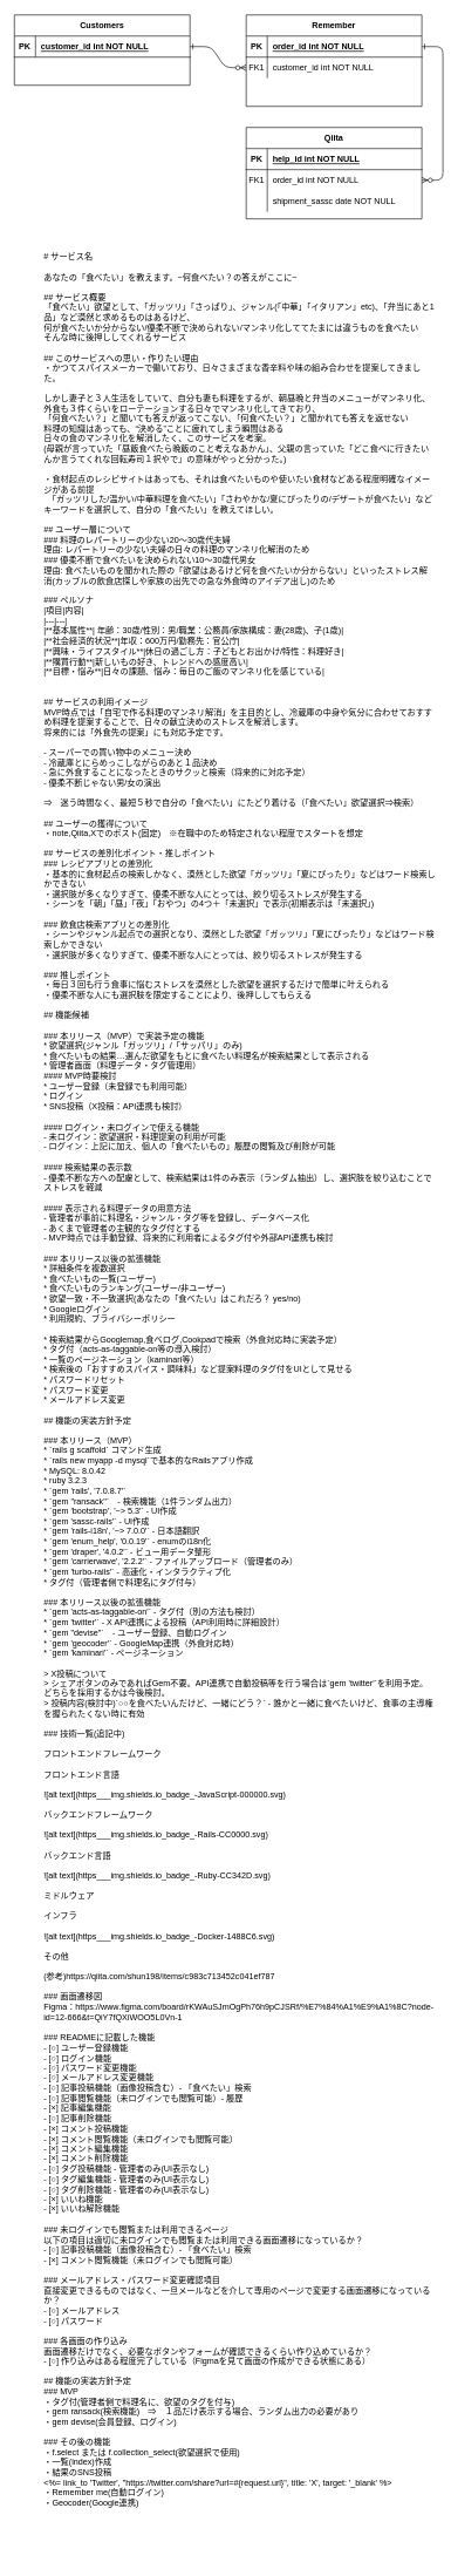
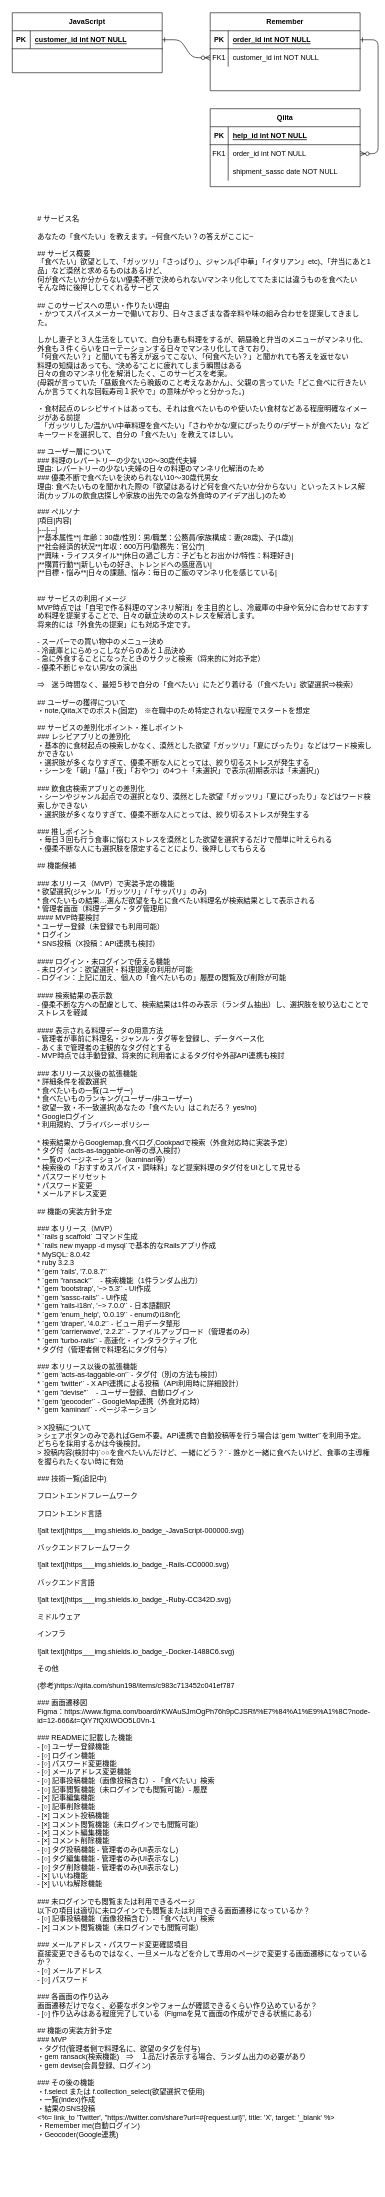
  <mxCell id="0" />
  <mxCell id="1" parent="0" />
  <mxCell id="2" value="" style="edgeStyle=entityRelationEdgeStyle;endArrow=ERzeroToMany;startArrow=ERone;endFill=1;startFill=0;" parent="1" source="24" target="8" edge="1"><mxGeometry width="100" height="100" relative="1" as="geometry"><mxPoint x="240" y="620" as="sourcePoint" /><mxPoint x="340" y="520" as="targetPoint" /></mxGeometry></mxCell>
  <mxCell id="3" value="" style="edgeStyle=entityRelationEdgeStyle;endArrow=ERzeroToMany;startArrow=ERone;endFill=1;startFill=0;" parent="1" source="5" target="17" edge="1"><mxGeometry width="100" height="100" relative="1" as="geometry"><mxPoint x="300" y="80" as="sourcePoint" /><mxPoint x="360" y="105" as="targetPoint" /></mxGeometry></mxCell>
  <mxCell id="4" value="Remember" style="shape=table;startSize=30;container=1;collapsible=1;childLayout=tableLayout;fixedRows=1;rowLines=0;fontStyle=1;align=center;resizeLast=1;" parent="1" vertex="1"><mxGeometry x="350" y="20" width="250" height="130" as="geometry" /></mxCell>
  <mxCell id="5" value="" style="shape=partialRectangle;collapsible=0;dropTarget=0;pointerEvents=0;fillColor=none;points=[[0,0.5],[1,0.5]];portConstraint=eastwest;top=0;left=0;right=0;bottom=1;" parent="4" vertex="1"><mxGeometry y="30" width="250" height="30" as="geometry" /></mxCell>
  <mxCell id="6" value="PK" style="shape=partialRectangle;overflow=hidden;connectable=0;fillColor=none;top=0;left=0;bottom=0;right=0;fontStyle=1;" parent="5" vertex="1"><mxGeometry width="30" height="30" as="geometry" /></mxCell>
  <mxCell id="7" value="order_id int NOT NULL " style="shape=partialRectangle;overflow=hidden;connectable=0;fillColor=none;top=0;left=0;bottom=0;right=0;align=left;spacingLeft=6;fontStyle=5;" parent="5" vertex="1"><mxGeometry x="30" width="220" height="30" as="geometry" /></mxCell>
  <mxCell id="8" value="" style="shape=partialRectangle;collapsible=0;dropTarget=0;pointerEvents=0;fillColor=none;points=[[0,0.5],[1,0.5]];portConstraint=eastwest;top=0;left=0;right=0;bottom=0;" parent="4" vertex="1"><mxGeometry y="60" width="250" height="30" as="geometry" /></mxCell>
  <mxCell id="9" value="FK1" style="shape=partialRectangle;overflow=hidden;connectable=0;fillColor=none;top=0;left=0;bottom=0;right=0;" parent="8" vertex="1"><mxGeometry width="30" height="30" as="geometry" /></mxCell>
  <mxCell id="10" value="customer_id int NOT NULL" style="shape=partialRectangle;overflow=hidden;connectable=0;fillColor=none;top=0;left=0;bottom=0;right=0;align=left;spacingLeft=6;" parent="8" vertex="1"><mxGeometry x="30" width="220" height="30" as="geometry" /></mxCell>
  <mxCell id="11" value="" style="shape=partialRectangle;collapsible=0;dropTarget=0;pointerEvents=0;fillColor=none;points=[[0,0.5],[1,0.5]];portConstraint=eastwest;top=0;left=0;right=0;bottom=0;" parent="4" vertex="1"><mxGeometry y="90" width="250" height="30" as="geometry" /></mxCell>
  <mxCell id="12" value="" style="shape=partialRectangle;overflow=hidden;connectable=0;fillColor=none;top=0;left=0;bottom=0;right=0;" parent="11" vertex="1"><mxGeometry width="30" height="30" as="geometry" /></mxCell>
  <mxCell id="13" value="Qiita" style="shape=table;startSize=30;container=1;collapsible=1;childLayout=tableLayout;fixedRows=1;rowLines=0;fontStyle=1;align=center;resizeLast=1;" parent="1" vertex="1"><mxGeometry x="350" y="180" width="250" height="130" as="geometry" /></mxCell>
  <mxCell id="14" value="" style="shape=partialRectangle;collapsible=0;dropTarget=0;pointerEvents=0;fillColor=none;points=[[0,0.5],[1,0.5]];portConstraint=eastwest;top=0;left=0;right=0;bottom=1;" parent="13" vertex="1"><mxGeometry y="30" width="250" height="30" as="geometry" /></mxCell>
  <mxCell id="15" value="PK" style="shape=partialRectangle;overflow=hidden;connectable=0;fillColor=none;top=0;left=0;bottom=0;right=0;fontStyle=1;" parent="14" vertex="1"><mxGeometry width="30" height="30" as="geometry" /></mxCell>
  <mxCell id="16" value="help_id int NOT NULL " style="shape=partialRectangle;overflow=hidden;connectable=0;fillColor=none;top=0;left=0;bottom=0;right=0;align=left;spacingLeft=6;fontStyle=5;" parent="14" vertex="1"><mxGeometry x="30" width="220" height="30" as="geometry" /></mxCell>
  <mxCell id="17" value="" style="shape=partialRectangle;collapsible=0;dropTarget=0;pointerEvents=0;fillColor=none;points=[[0,0.5],[1,0.5]];portConstraint=eastwest;top=0;left=0;right=0;bottom=0;" parent="13" vertex="1"><mxGeometry y="60" width="250" height="30" as="geometry" /></mxCell>
  <mxCell id="18" value="FK1" style="shape=partialRectangle;overflow=hidden;connectable=0;fillColor=none;top=0;left=0;bottom=0;right=0;" parent="17" vertex="1"><mxGeometry width="30" height="30" as="geometry" /></mxCell>
  <mxCell id="19" value="order_id int NOT NULL" style="shape=partialRectangle;overflow=hidden;connectable=0;fillColor=none;top=0;left=0;bottom=0;right=0;align=left;spacingLeft=6;" parent="17" vertex="1"><mxGeometry x="30" width="220" height="30" as="geometry" /></mxCell>
  <mxCell id="20" value="" style="shape=partialRectangle;collapsible=0;dropTarget=0;pointerEvents=0;fillColor=none;points=[[0,0.5],[1,0.5]];portConstraint=eastwest;top=0;left=0;right=0;bottom=0;" parent="13" vertex="1"><mxGeometry y="90" width="250" height="30" as="geometry" /></mxCell>
  <mxCell id="21" value="" style="shape=partialRectangle;overflow=hidden;connectable=0;fillColor=none;top=0;left=0;bottom=0;right=0;" parent="20" vertex="1"><mxGeometry width="30" height="30" as="geometry" /></mxCell>
  <mxCell id="22" value="shipment_sassc date NOT NULL" style="shape=partialRectangle;overflow=hidden;connectable=0;fillColor=none;top=0;left=0;bottom=0;right=0;align=left;spacingLeft=6;" parent="20" vertex="1"><mxGeometry x="30" width="220" height="30" as="geometry" /></mxCell>
- <mxCell id="23" value="Customers" style="shape=table;startSize=30;container=1;collapsible=1;childLayout=tableLayout;fixedRows=1;rowLines=0;fontStyle=1;align=center;resizeLast=1;" parent="1" vertex="1"><mxGeometry x="20" y="20" width="250" height="100" as="geometry" /></mxCell>
+ <mxCell id="23" value="JavaScript" style="shape=table;startSize=30;container=1;collapsible=1;childLayout=tableLayout;fixedRows=1;rowLines=0;fontStyle=1;align=center;resizeLast=1;" parent="1" vertex="1"><mxGeometry x="20" y="20" width="250" height="100" as="geometry" /></mxCell>
  <mxCell id="24" value="" style="shape=partialRectangle;collapsible=0;dropTarget=0;pointerEvents=0;fillColor=none;points=[[0,0.5],[1,0.5]];portConstraint=eastwest;top=0;left=0;right=0;bottom=1;" parent="23" vertex="1"><mxGeometry y="30" width="250" height="30" as="geometry" /></mxCell>
  <mxCell id="25" value="PK" style="shape=partialRectangle;overflow=hidden;connectable=0;fillColor=none;top=0;left=0;bottom=0;right=0;fontStyle=1;" parent="24" vertex="1"><mxGeometry width="30" height="30" as="geometry" /></mxCell>
  <mxCell id="26" value="customer_id int NOT NULL " style="shape=partialRectangle;overflow=hidden;connectable=0;fillColor=none;top=0;left=0;bottom=0;right=0;align=left;spacingLeft=6;fontStyle=5;" parent="24" vertex="1"><mxGeometry x="30" width="220" height="30" as="geometry" /></mxCell>
  <mxCell id="27" value="" style="shape=partialRectangle;collapsible=0;dropTarget=0;pointerEvents=0;fillColor=none;points=[[0,0.5],[1,0.5]];portConstraint=eastwest;top=0;left=0;right=0;bottom=0;" parent="23" vertex="1"><mxGeometry y="60" width="250" height="30" as="geometry" /></mxCell>
  <mxCell id="28" value="" style="shape=partialRectangle;overflow=hidden;connectable=0;fillColor=none;top=0;left=0;bottom=0;right=0;" parent="27" vertex="1"><mxGeometry width="30" height="30" as="geometry" /></mxCell>
  <mxCell id="29" value="# サービス名&#10;&#10;あなたの「食べたい」を教えます。~何食べたい？の答えがここに~&#10;&#10;## サービス概要&#10;「食べたい」欲望として、「ガッツリ」「さっぱり」、ジャンル(「中華」「イタリアン」etc)、「弁当にあと1品」など漠然と求めるものはあるけど、&#10;何が食べたいか分からない/優柔不断で決められない/マンネリ化しててたまには違うものを食べたい&#10;そんな時に後押ししてくれるサービス&#10;&#10;## このサービスへの思い・作りたい理由&#10;・かつてスパイスメーカーで働いており、日々さまざまな香辛料や味の組み合わせを提案してきました。&#10;&#10;  しかし妻子と３人生活をしていて、自分も妻も料理をするが、朝昼晩と弁当のメニューがマンネリ化、&#10;  外食も３件くらいをローテーションする日々でマンネリ化してきており、&#10;  「何食べたい？」と聞いても答えが返ってこない、「何食べたい？」と聞かれても答えを返せない&#10;  料理の知識はあっても、“決める”ことに疲れてしまう瞬間はある&#10;  日々の食のマンネリ化を解消したく、このサービスを考案。&#10;  (母親が言っていた「昼飯食べたら晩飯のこと考えなあかん」、父親の言っていた「どこ食べに行きたいんか言うてくれな回転寿司１択やで」の意味がやっと分かった。)&#10;&#10;・食材起点のレシピサイトはあっても、それは食べたいものや使いたい食材などある程度明確なイメージがある前提&#10;　「ガッツリした/温かい/中華料理を食べたい」「さわやかな/夏にぴったりの/デザートが食べたい」などキーワードを選択して、自分の「食べたい」を教えてほしい。&#10;&#10;## ユーザー層について&#10;### 料理のレパートリーの少ない20～30歳代夫婦&#10;理由: レパートリーの少ない夫婦の日々の料理のマンネリ化解消のため&#10;### 優柔不断で食べたいを決められない10～30歳代男女&#10;理由: 食べたいものを聞かれた際の「欲望はあるけど何を食べたいか分からない」といったストレス解消(カップルの飲食店探しや家族の出先での急な外食時のアイデア出し)のため&#10;&#10;### ペルソナ&#10;|項目|内容|&#10;|---|---|&#10;|**基本属性**| 年齢：30歳/性別：男/職業：公務員/家族構成：妻(28歳)、子(1歳)|&#10;|**社会経済的状況**|年収：600万円/勤務先：官公庁|&#10;|**興味・ライフスタイル**|休日の過ごし方：子どもとお出かけ/特性：料理好き|&#10;|**購買行動**|新しいもの好き、トレンドへの感度高い|&#10;|**目標・悩み**|日々の課題、悩み：毎日のご飯のマンネリ化を感じている|&#10;&#10;&#10;## サービスの利用イメージ&#10;MVP時点では「自宅で作る料理のマンネリ解消」を主目的とし、冷蔵庫の中身や気分に合わせておすすめ料理を提案することで、日々の献立決めのストレスを解消します。&#10;将来的には「外食先の提案」にも対応予定です。&#10;&#10;- スーパーでの買い物中のメニュー決め&#10;- 冷蔵庫とにらめっこしながらのあと１品決め&#10;- 急に外食することになったときのサクッと検索（将来的に対応予定）&#10;- 優柔不断じゃない男/女の演出&#10;&#10;⇒　迷う時間なく、最短５秒で自分の「食べたい」にたどり着ける（「食べたい」欲望選択⇒検索）&#10;&#10;## ユーザーの獲得について&#10;・note,Qiita,Xでのポスト(固定)　※在職中のため特定されない程度でスタートを想定&#10;&#10;## サービスの差別化ポイント・推しポイント&#10;### レシピアプリとの差別化&#10;・基本的に食材起点の検索しかなく、漠然とした欲望「ガッツリ」「夏にぴったり」などはワード検索しかできない&#10;・選択肢が多くなりすぎて、優柔不断な人にとっては、絞り切るストレスが発生する&#10;・シーンを「朝」「昼」「夜」「おやつ」の4つ＋「未選択」で表示(初期表示は「未選択」)&#10;&#10;### 飲食店検索アプリとの差別化&#10;・シーンやジャンル起点での選択となり、漠然とした欲望「ガッツリ」「夏にぴったり」などはワード検索しかできない&#10;・選択肢が多くなりすぎて、優柔不断な人にとっては、絞り切るストレスが発生する&#10;&#10;### 推しポイント&#10;・毎日３回も行う食事に悩むストレスを漠然とした欲望を選択するだけで簡単に叶えられる&#10;・優柔不断な人にも選択肢を限定することにより、後押ししてもらえる&#10;&#10;## 機能候補&#10;&#10;### 本リリース（MVP）で実装予定の機能&#10;* 欲望選択(ジャンル「ガッツリ」/「サッパリ」のみ)&#10;* 食べたいもの結果…選んだ欲望をもとに食べたい料理名が検索結果として表示される&#10;* 管理者画面（料理データ・タグ管理用）&#10;#### MVP時要検討&#10;* ユーザー登録（未登録でも利用可能）&#10;* ログイン&#10;* SNS投稿（X投稿：API連携も検討）&#10;&#10;#### ログイン・未ログインで使える機能&#10;- 未ログイン：欲望選択・料理提案の利用が可能&#10;- ログイン：上記に加え、個人の「食べたいもの」履歴の閲覧及び削除が可能&#10;&#10;#### 検索結果の表示数&#10;- 優柔不断な方への配慮として、検索結果は1件のみ表示（ランダム抽出）し、選択肢を絞り込むことでストレスを軽減&#10;&#10;#### 表示される料理データの用意方法&#10;- 管理者が事前に料理名・ジャンル・タグ等を登録し、データベース化&#10;- あくまで管理者の主観的なタグ付とする&#10;- MVP時点では手動登録、将来的に利用者によるタグ付や外部API連携も検討&#10;&#10;### 本リリース以後の拡張機能&#10;* 詳細条件を複数選択&#10;* 食べたいもの一覧(ユーザー)&#10;* 食べたいものランキング(ユーザー/非ユーザー)&#10;* 欲望一致・不一致選択(あなたの「食べたい」はこれだろ？ yes/no)&#10;* Googleログイン&#10;* 利用規約、プライバシーポリシー&#10;&#10;* 検索結果からGooglemap,食べログ,Cookpadで検索（外食対応時に実装予定）&#10;* タグ付（acts-as-taggable-on等の導入検討）&#10;* 一覧のページネーション（kaminari等）&#10;* 検索後の「おすすめスパイス・調味料」など提案料理のタグ付をUIとして見せる&#10;* パスワードリセット&#10;* パスワード変更&#10;* メールアドレス変更&#10;&#10;## 機能の実装方針予定&#10;&#10;### 本リリース（MVP）&#10;* `rails g scaffold` コマンド生成&#10;* `rails new myapp -d mysql`で基本的なRailsアプリ作成&#10;* MySQL: 8.0.42&#10;* ruby 3.2.3&#10;* `gem 'rails', '7.0.8.7'`&#10;* `gem &quot;ransack&quot;`　- 検索機能（1件ランダム出力）&#10;* `gem 'bootstrap', '~&amp;gt; 5.3'` - UI作成&#10;* `gem 'sassc-rails'` - UI作成&#10;* `gem 'rails-i18n', '~&amp;gt; 7.0.0'` - 日本語翻訳&#10;* `gem 'enum_help', '0.0.19'` - enumのi18n化&#10;* `gem 'draper', '4.0.2'` - ビュー用データ整形&#10;* `gem 'carrierwave', '2.2.2'` - ファイルアップロード（管理者のみ）&#10;* `gem 'turbo-rails'` - 高速化・インタラクティブ化&#10;* タグ付（管理者側で料理名にタグ付与）&#10;&#10;### 本リリース以後の拡張機能&#10;* `gem 'acts-as-taggable-on'` - タグ付（別の方法も検討）&#10;* `gem 'twitter'` - X API連携による投稿（API利用時に詳細設計）&#10;* `gem &quot;devise&quot;`　- ユーザー登録、自動ログイン&#10;* `gem 'geocoder'` - GoogleMap連携（外食対応時）&#10;* `gem 'kaminari'` - ページネーション&#10;&#10;&amp;gt; X投稿について&#10;&amp;gt; シェアボタンのみであればGem不要。API連携で自動投稿等を行う場合は`gem 'twitter'`を利用予定。どちらを採用するかは今後検討。&#10;&amp;gt; 投稿内容(検討中)`○○を食べたいんだけど、一緒にどう？` - 誰かと一緒に食べたいけど、食事の主導権を握られたくない時に有効&#10;&#10;### 技術一覧(追記中)&#10;&#10;フロントエンドフレームワーク&#10;&#10;フロントエンド言語&#10;&#10;![alt text](https___img.shields.io_badge_-JavaScript-000000.svg)&#10;&#10;バックエンドフレームワーク&#10;&#10;![alt text](https___img.shields.io_badge_-Rails-CC0000.svg)&#10;&#10;バックエンド言語&#10;&#10;![alt text](https___img.shields.io_badge_-Ruby-CC342D.svg)&#10;&#10;ミドルウェア&#10;&#10;インフラ&#10;&#10;![alt text](https___img.shields.io_badge_-Docker-1488C6.svg)&#10;&#10;その他&#10;&#10;(参考)https://qiita.com/shun198/items/c983c713452c041ef787&#10;&#10;### 画面遷移図&#10;Figma：https://www.figma.com/board/rKWAuSJmOgPh76h9pCJSRf/%E7%84%A1%E9%A1%8C?node-id=12-666&amp;amp;t=QiY7fQXiWOO5L0Vn-1&#10;&#10;### READMEに記載した機能&#10;- [○] ユーザー登録機能&#10;- [○] ログイン機能&#10;- [○] パスワード変更機能&#10;- [○] メールアドレス変更機能&#10;- [○] 記事投稿機能（画像投稿含む）- 「食べたい」検索&#10;- [○] 記事閲覧機能（未ログインでも閲覧可能）- 履歴&#10;- [×] 記事編集機能&#10;- [○] 記事削除機能&#10;- [×] コメント投稿機能&#10;- [×] コメント閲覧機能（未ログインでも閲覧可能）&#10;- [×] コメント編集機能&#10;- [×] コメント削除機能&#10;- [○] タグ投稿機能 - 管理者のみ(UI表示なし)&#10;- [○] タグ編集機能 - 管理者のみ(UI表示なし)&#10;- [○] タグ削除機能 - 管理者のみ(UI表示なし)&#10;- [×] いいね機能&#10;- [×] いいね解除機能&#10;&#10;### 未ログインでも閲覧または利用できるページ&#10;以下の項目は適切に未ログインでも閲覧または利用できる画面遷移になっているか？&#10;- [○] 記事投稿機能（画像投稿含む）- 「食べたい」検索&#10;- [×] コメント閲覧機能（未ログインでも閲覧可能）&#10;&#10;### メールアドレス・パスワード変更確認項目&#10;直接変更できるものではなく、一旦メールなどを介して専用のページで変更する画面遷移になっているか？&#10;- [○] メールアドレス&#10;- [○] パスワード&#10;&#10;### 各画面の作り込み&#10;画面遷移だけでなく、必要なボタンやフォームが確認できるくらい作り込めているか？&#10;- [○] 作り込みはある程度完了している（Figmaを見て画面の作成ができる状態にある）&#10;&#10;## 機能の実装方針予定&#10;### MVP&#10;・タグ付(管理者側で料理名に、欲望のタグを付与)&#10;・gem ransack(検索機能)　⇒　１品だけ表示する場合、ランダム出力の必要があり&#10;・gem devise(会員登録、ログイン)&#10;&#10;### その後の機能&#10;・f.select または f.collection_select(欲望選択で使用)&#10;・一覧(index)作成&#10;・結果のSNS投稿&#10;&amp;lt;%= link_to 'Twitter', &quot;https://twitter.com/share?url=#{request.url}&quot;, title: 'X', target: '_blank' %&amp;gt;&#10;・Remember me(自動ログイン)&#10;・Geocoder(Google連携)" style="text;whiteSpace=wrap;html=1;" vertex="1" parent="1"><mxGeometry x="60" y="350" width="560" height="3290" as="geometry" /></mxCell>
